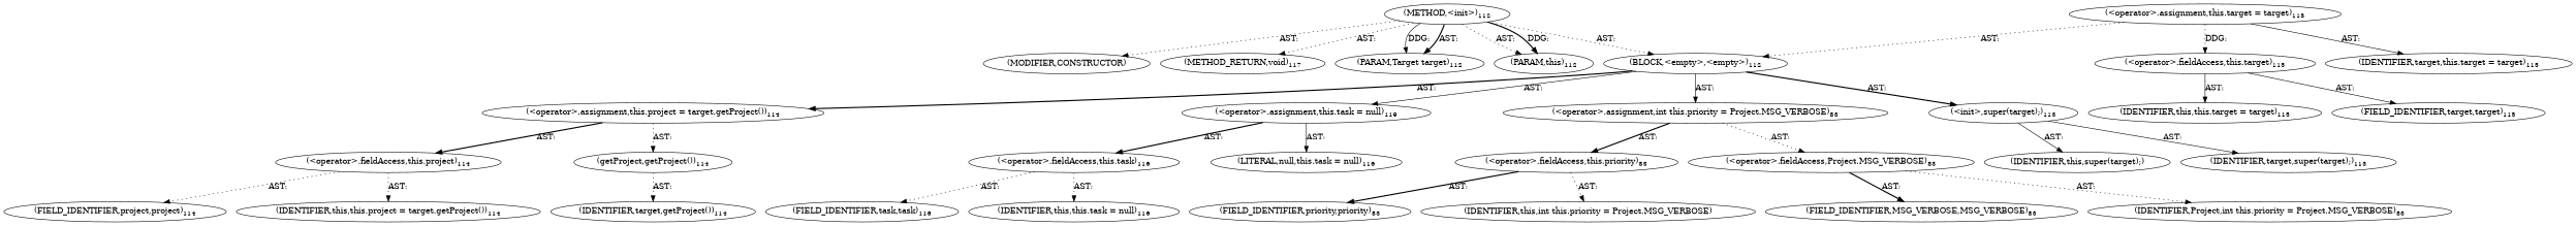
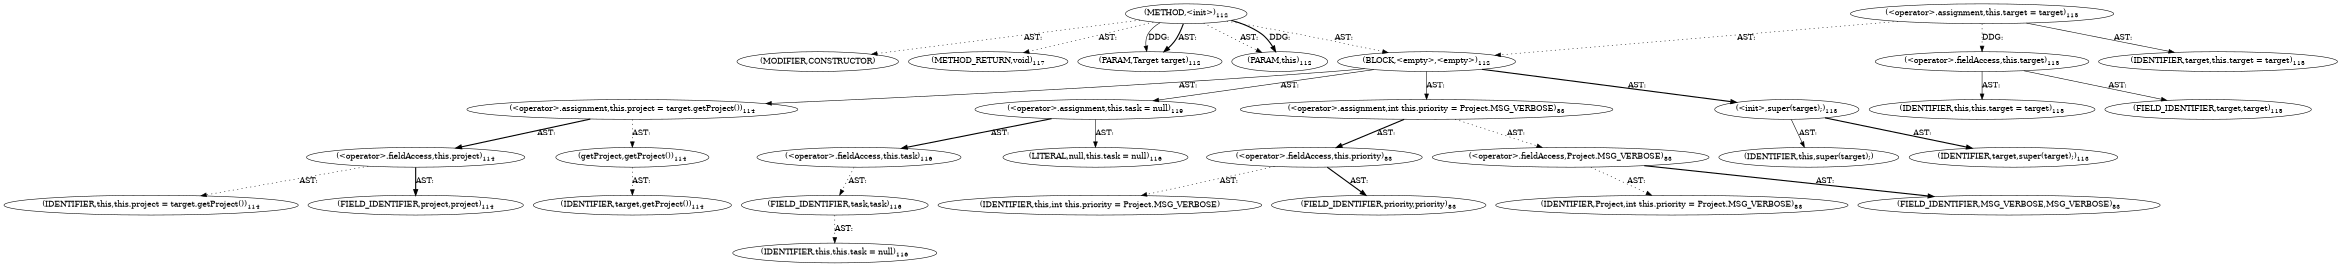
  digraph {
    edge [style=dotted]
    n1 [label=<(METHOD,&lt;init&gt;)<SUB>112</SUB>>]
    n2 [label=<(PARAM,this)<SUB>112</SUB>>]
    n3 [label=<(PARAM,Target target)<SUB>112</SUB>>]
    n4 [label=<(BLOCK,&lt;empty&gt;,&lt;empty&gt;)<SUB>112</SUB>>]
    n5 [label=<(MODIFIER,CONSTRUCTOR)>]
    n6 [label=<(METHOD_RETURN,void)<SUB>117</SUB>>]
    n7 [label=<(&lt;operator&gt;.assignment,int this.priority = Project.MSG_VERBOSE)<SUB>83</SUB>>]
    n8 [label=<(&lt;init&gt;,super(target);)<SUB>113</SUB>>]
    n9 [label=<(&lt;operator&gt;.assignment,this.project = target.getProject())<SUB>114</SUB>>]
    n10 [label=<(&lt;operator&gt;.assignment,this.task = null)<SUB>119</SUB>>]
    n11 [label=<(&lt;operator&gt;.fieldAccess,this.priority)<SUB>83</SUB>>]
    n12 [label=<(&lt;operator&gt;.fieldAccess,Project.MSG_VERBOSE)<SUB>83</SUB>>]
    n13 [label=<(IDENTIFIER,this,super(target);)>]
    n14 [label=<(IDENTIFIER,target,super(target);)<SUB>113</SUB>>]
    n15 [label=<(&lt;operator&gt;.fieldAccess,this.project)<SUB>114</SUB>>]
    n16 [label=<(getProject,getProject())<SUB>114</SUB>>]
    n17 [label=<(&lt;operator&gt;.assignment,this.target = target)<SUB>115</SUB>>]
    n18 [label=<(&lt;operator&gt;.fieldAccess,this.target)<SUB>115</SUB>>]
    n19 [label=<(IDENTIFIER,target,this.target = target)<SUB>115</SUB>>]
    n20 [label=<(&lt;operator&gt;.fieldAccess,this.task)<SUB>116</SUB>>]
    n21 [label=<(LITERAL,null,this.task = null)<SUB>116</SUB>>]
    n22 [label=<(IDENTIFIER,this,int this.priority = Project.MSG_VERBOSE)>]
    n23 [label=<(FIELD_IDENTIFIER,priority,priority)<SUB>83</SUB>>]
    n24 [label=<(IDENTIFIER,Project,int this.priority = Project.MSG_VERBOSE)<SUB>83</SUB>>]
    n25 [label=<(FIELD_IDENTIFIER,MSG_VERBOSE,MSG_VERBOSE)<SUB>83</SUB>>]
    n26 [label=<(IDENTIFIER,this,this.project = target.getProject())<SUB>114</SUB>>]
    n27 [label=<(FIELD_IDENTIFIER,project,project)<SUB>114</SUB>>]
    n28 [label=<(IDENTIFIER,target,getProject())<SUB>114</SUB>>]
    n29 [label=<(IDENTIFIER,this,this.target = target)<SUB>115</SUB>>]
    n30 [label=<(FIELD_IDENTIFIER,target,target)<SUB>115</SUB>>]
    n31 [label=<(IDENTIFIER,this,this.task = null)<SUB>116</SUB>>]
    n32 [label=<(FIELD_IDENTIFIER,task,task)<SUB>116</SUB>>]
    n1 -> n2 [label="AST: "]
    n1 -> n2 [label="DDG: " style=bold]
    n1 -> n3 [label="AST: " style=bold]
    n1 -> n3 [label="DDG: " style=solid]
    n1 -> n4 [label="AST: "]
    n1 -> n5 [label="AST: "]
    n1 -> n6 [label="AST: "]
    n4 -> n7 [label="AST: " style=solid]
    n4 -> n8 [label="AST: " style=bold]
-   n4 -> n9 [label="AST: " style=bold]
+   n4 -> n9 [label="AST: " style=solid]
    n4 -> n10 [label="AST: " style=solid]
    n7 -> n11 [label="AST: " style=bold]
    n7 -> n12 [label="AST: "]
    n8 -> n13 [label="AST: " style=solid]
-   n8 -> n14 [label="AST: " style=solid]
+   n8 -> n14 [label="AST: " style=bold]
    n9 -> n15 [label="AST: " style=bold]
    n9 -> n16 [label="AST: "]
    n10 -> n20 [label="AST: " style=bold]
    n10 -> n21 [label="AST: " style=solid]
    n11 -> n22 [label="AST: "]
    n11 -> n23 [label="AST: " style=bold]
    n12 -> n24 [label="AST: "]
    n12 -> n25 [label="AST: " style=bold]
    n15 -> n26 [label="AST: "]
-   n15 -> n27 [label="AST: "]
+   n15 -> n27 [label="AST: " style=bold]
    n16 -> n28 [label="AST: "]
    n17 -> n4 [label="AST: "]
    n17 -> n18 [label="DDG: "]
    n17 -> n19 [label="AST: " style=solid]
    n18 -> n29 [label="AST: " style=solid]
    n18 -> n30 [label="AST: " style=solid]
-   n20 -> n31 [label="AST: "]
+   n32 -> n31 [label="AST: "]
    n20 -> n32 [label="AST: "]
  }
